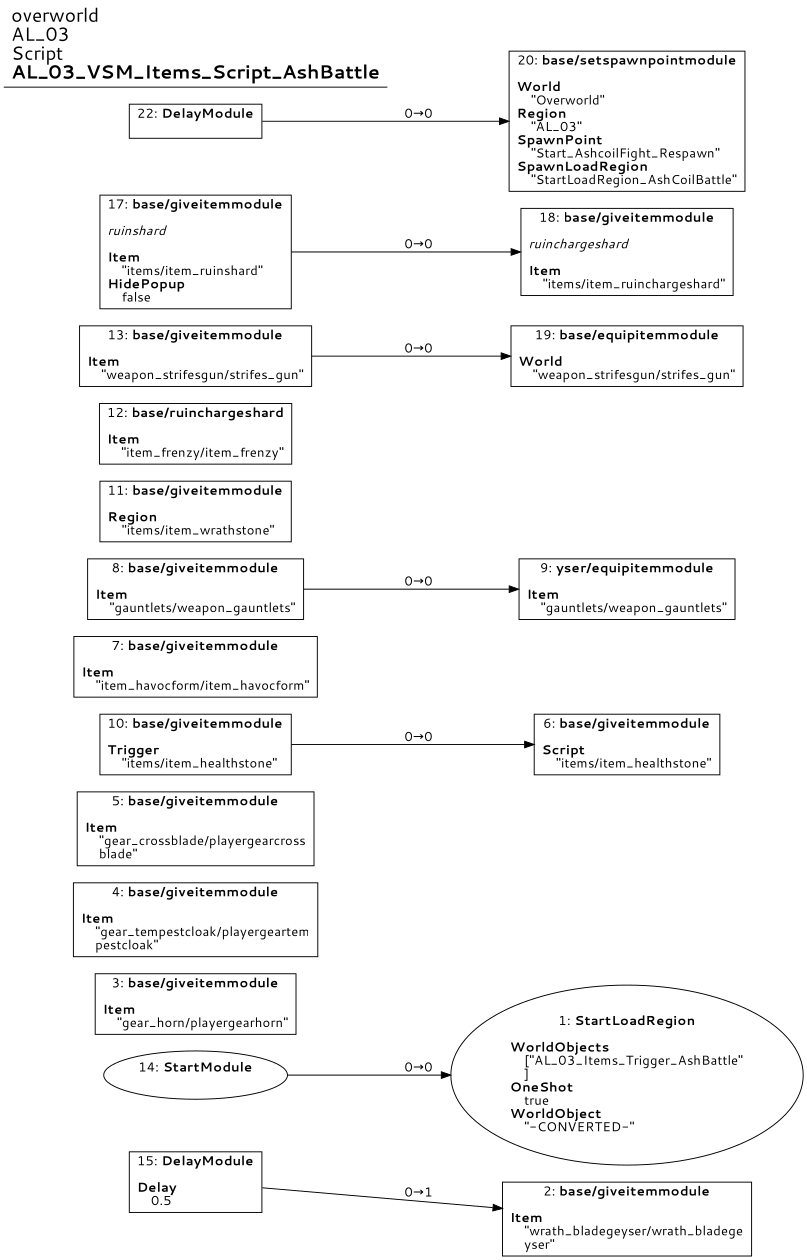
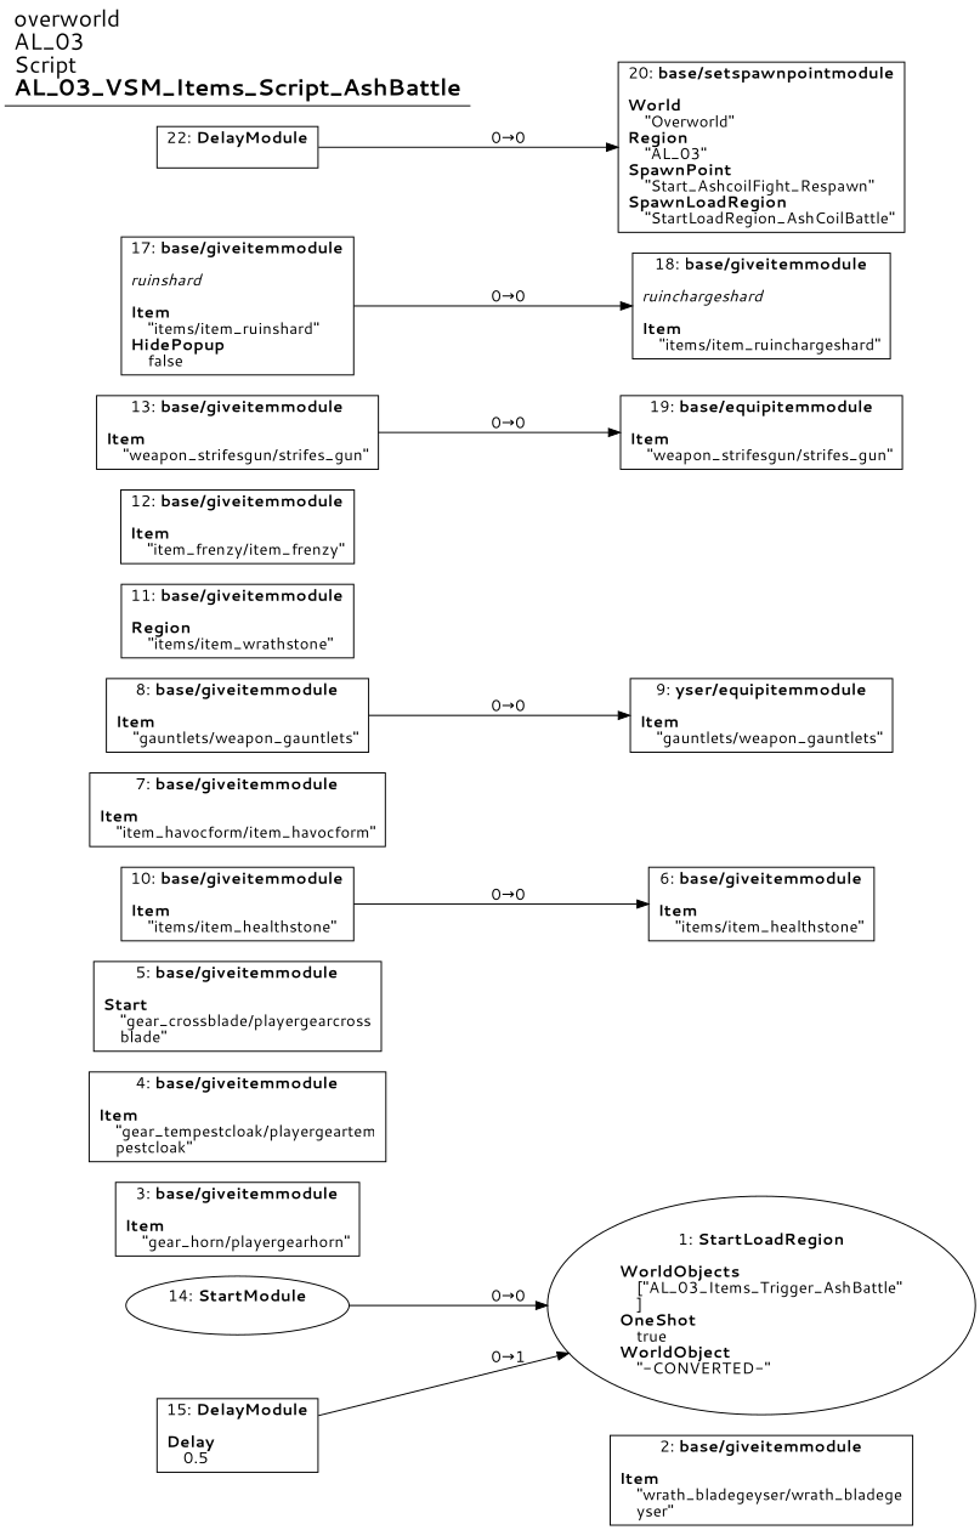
  digraph {
    fontname="Segoe UI"
    rankdir=LR
    splines=spline
    node [fontname="Segoe UI" shape=box]
    edge [fontname="Segoe UI"]
    n1 [label=<1: <b>StartLoadRegion</b><br/><br/><b>WorldObjects</b><br align="left"/>    [&quot;AL_03_Items_Trigger_AshBattle&quot;<br align="left"/>    ]<br align="left"/><b>OneShot</b><br align="left"/>    true<br align="left"/><b>WorldObject</b><br align="left"/>    &quot;-CONVERTED-&quot;<br align="left"/>> shape=oval]
    n2 [label=<2: <b>base/giveitemmodule</b><br/><br/><b>Item</b><br align="left"/>    &quot;wrath_bladegeyser/wrath_bladege<br align="left"/>    yser&quot;<br align="left"/>>]
    n3 [label=<3: <b>base/giveitemmodule</b><br/><br/><b>Item</b><br align="left"/>    &quot;gear_horn/playergearhorn&quot;<br align="left"/>>]
    n4 [label=<4: <b>base/giveitemmodule</b><br/><br/><b>Item</b><br align="left"/>    &quot;gear_tempestcloak/playergeartem<br align="left"/>    pestcloak&quot;<br align="left"/>>]
-   n5 [label=<5: <b>base/giveitemmodule</b><br/><br/><b>Item</b><br align="left"/>    &quot;gear_crossblade/playergearcross<br align="left"/>    blade&quot;<br align="left"/>>]
-   n6 [label=<6: <b>base/giveitemmodule</b><br/><br/><b>Script</b><br align="left"/>    &quot;items/item_healthstone&quot;<br align="left"/>>]
-   n7 [label=<10: <b>base/giveitemmodule</b><br/><br/><b>Trigger</b><br align="left"/>    &quot;items/item_healthstone&quot;<br align="left"/>>]
+   n5 [label=<5: <b>base/giveitemmodule</b><br/><br/><b>Start</b><br align="left"/>    &quot;gear_crossblade/playergearcross<br align="left"/>    blade&quot;<br align="left"/>>]
+   n6 [label=<6: <b>base/giveitemmodule</b><br/><br/><b>Item</b><br align="left"/>    &quot;items/item_healthstone&quot;<br align="left"/>>]
+   n7 [label=<10: <b>base/giveitemmodule</b><br/><br/><b>Item</b><br align="left"/>    &quot;items/item_healthstone&quot;<br align="left"/>>]
    n8 [label=<7: <b>base/giveitemmodule</b><br/><br/><b>Item</b><br align="left"/>    &quot;item_havocform/item_havocform&quot;<br align="left"/>>]
    n9 [label=<8: <b>base/giveitemmodule</b><br/><br/><b>Item</b><br align="left"/>    &quot;gauntlets/weapon_gauntlets&quot;<br align="left"/>>]
    n10 [label=<9: <b>yser/equipitemmodule</b><br/><br/><b>Item</b><br align="left"/>    &quot;gauntlets/weapon_gauntlets&quot;<br align="left"/>>]
    n11 [label=<11: <b>base/giveitemmodule</b><br/><br/><b>Region</b><br align="left"/>    &quot;items/item_wrathstone&quot;<br align="left"/>>]
-   n12 [label=<12: <b>base/ruinchargeshard</b><br/><br/><b>Item</b><br align="left"/>    &quot;item_frenzy/item_frenzy&quot;<br align="left"/>>]
+   n12 [label=<12: <b>base/giveitemmodule</b><br/><br/><b>Item</b><br align="left"/>    &quot;item_frenzy/item_frenzy&quot;<br align="left"/>>]
    n13 [label=<13: <b>base/giveitemmodule</b><br/><br/><b>Item</b><br align="left"/>    &quot;weapon_strifesgun/strifes_gun&quot;<br align="left"/>>]
-   n14 [label=<19: <b>base/equipitemmodule</b><br/><br/><b>World</b><br align="left"/>    &quot;weapon_strifesgun/strifes_gun&quot;<br align="left"/>>]
+   n14 [label=<19: <b>base/equipitemmodule</b><br/><br/><b>Item</b><br align="left"/>    &quot;weapon_strifesgun/strifes_gun&quot;<br align="left"/>>]
    n15 [label=<14: <b>StartModule</b><br/><br/>> shape=oval]
    n16 [label=<15: <b>DelayModule</b><br/><br/><b>Delay</b><br align="left"/>    0.5<br align="left"/>>]
    n17 [label=<17: <b>base/giveitemmodule</b><br/><br/><i>ruinshard<br align="left"/></i><br align="left"/><b>Item</b><br align="left"/>    &quot;items/item_ruinshard&quot;<br align="left"/><b>HidePopup</b><br align="left"/>    false<br align="left"/>>]
    n18 [label=<18: <b>base/giveitemmodule</b><br/><br/><i>ruinchargeshard<br align="left"/></i><br align="left"/><b>Item</b><br align="left"/>    &quot;items/item_ruinchargeshard&quot;<br align="left"/>>]
    n19 [label=<20: <b>base/setspawnpointmodule</b><br/><br/><b>World</b><br align="left"/>    &quot;Overworld&quot;<br align="left"/><b>Region</b><br align="left"/>    &quot;AL_03&quot;<br align="left"/><b>SpawnPoint</b><br align="left"/>    &quot;Start_AshcoilFight_Respawn&quot;<br align="left"/><b>SpawnLoadRegion</b><br align="left"/>    &quot;StartLoadRegion_AshCoilBattle&quot;<br align="left"/>>]
    n20 [label=<22: <b>DelayModule</b><br/><br/>>]
    n21 [label=<<font point-size="20">overworld<br align="left"/>AL_03<br align="left"/>Script<br align="left"/><b>AL_03_VSM_Items_Script_AshBattle</b><br align="left"/></font>> shape=underline]
    n7 -> n6 [label="0→0"]
    n9 -> n10 [label="0→0"]
    n13 -> n14 [label="0→0"]
    n15 -> n1 [label="0→0"]
-   n16 -> n2 [label="0→1"]
+   n16 -> n1 [label="0→1"]
    n17 -> n18 [label="0→0"]
    n20 -> n19 [label="0→0"]
  }
